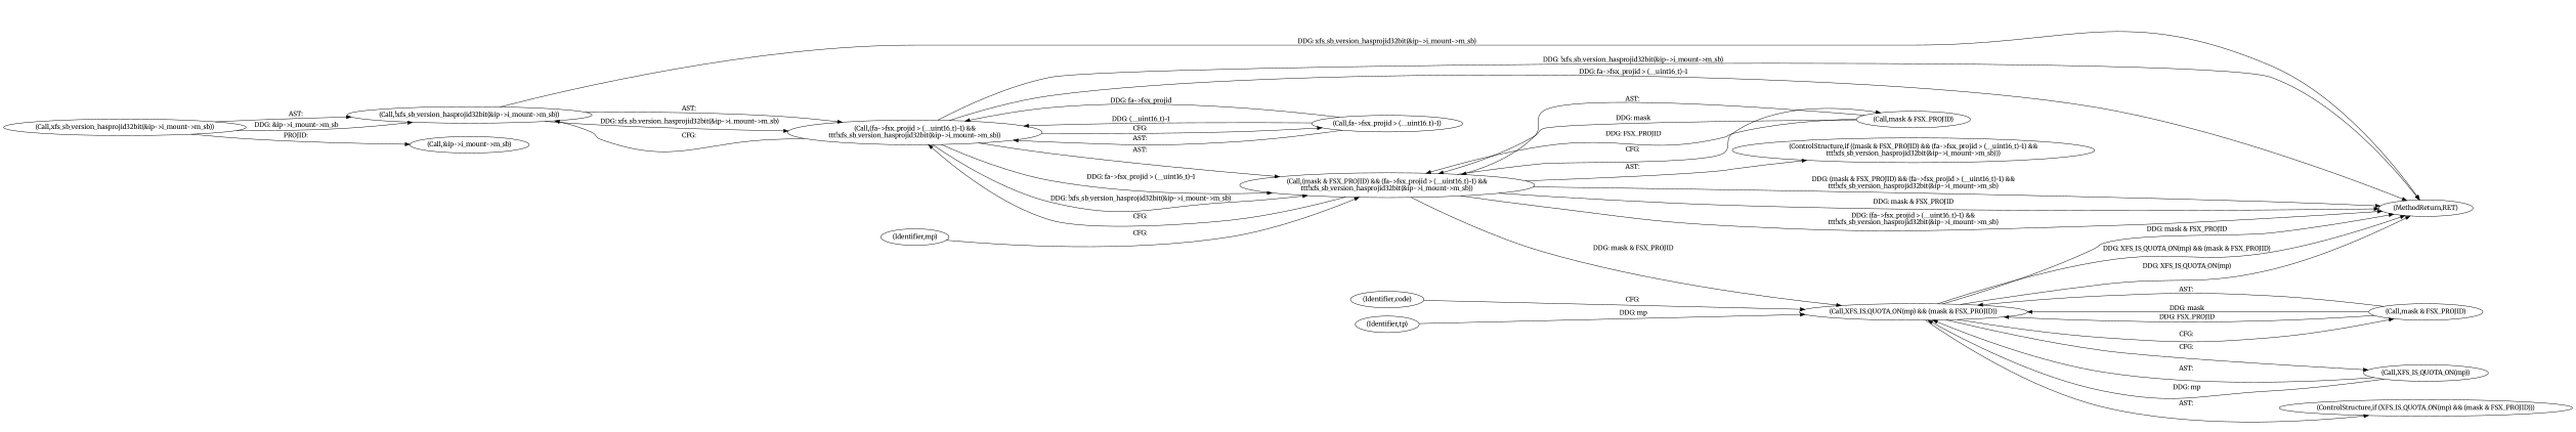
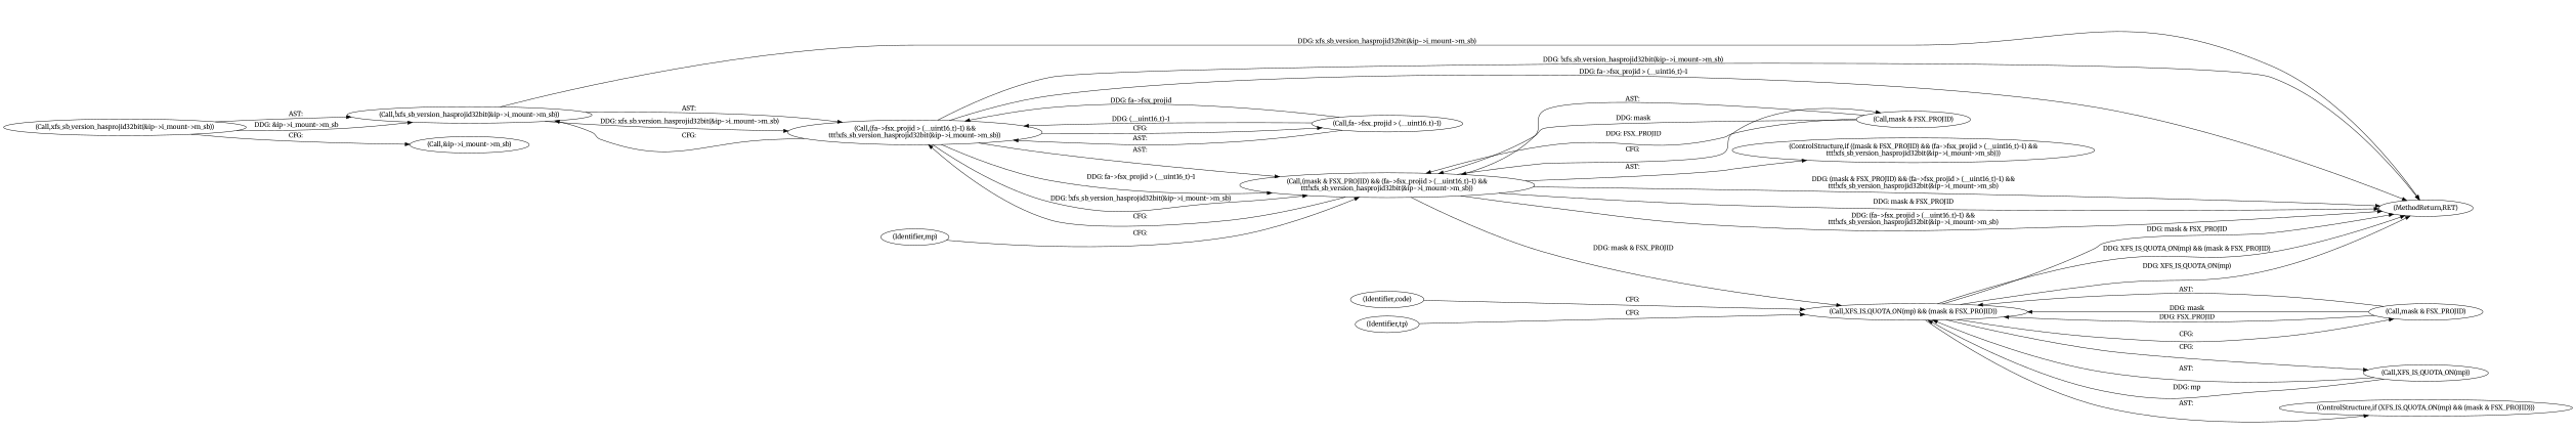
  digraph {
    fontname=Merriweather
    rankdir=LR
    node [fontname=Merriweather]
    edge [fontname=Merriweather]
    n1 [label="(Call,xfs_sb_version_hasprojid32bit(&ip->i_mount->m_sb))"]
    n2 [label="(Call,!xfs_sb_version_hasprojid32bit(&ip->i_mount->m_sb))"]
    n3 [label="(Call,&ip->i_mount->m_sb)"]
    n4 [label="(MethodReturn,RET)"]
    n5 [label="(Call,(fa->fsx_projid > (__uint16_t)-1) &&\n\t\t\t!xfs_sb_version_hasprojid32bit(&ip->i_mount->m_sb))"]
    n6 [label="(Call,(mask & FSX_PROJID) && (fa->fsx_projid > (__uint16_t)-1) &&\n\t\t\t!xfs_sb_version_hasprojid32bit(&ip->i_mount->m_sb))"]
    n7 [label="(Call,fa->fsx_projid > (__uint16_t)-1)"]
    n8 [label="(Call,XFS_IS_QUOTA_ON(mp) && (mask & FSX_PROJID))"]
    n9 [label="(Call,mask & FSX_PROJID)"]
    n10 [label="(ControlStructure,if ((mask & FSX_PROJID) && (fa->fsx_projid > (__uint16_t)-1) &&\n\t\t\t!xfs_sb_version_hasprojid32bit(&ip->i_mount->m_sb)))"]
    n11 [label="(ControlStructure,if (XFS_IS_QUOTA_ON(mp) && (mask & FSX_PROJID)))"]
    n12 [label="(Call,mask & FSX_PROJID)"]
    n13 [label="(Call,XFS_IS_QUOTA_ON(mp))"]
    n14 [label="(Identifier,mp)"]
    n15 [label="(Identifier,code)"]
    n16 [label="(Identifier,tp)"]
    n1 -> n2 [label="AST: "]
    n1 -> n2 [label="DDG: &ip->i_mount->m_sb"]
-   n1 -> n3 [label="PROJID: "]
+   n1 -> n3 [label="CFG: "]
    n2 -> n4 [label="DDG: xfs_sb_version_hasprojid32bit(&ip->i_mount->m_sb)"]
    n2 -> n5 [label="AST: "]
    n2 -> n5 [label="DDG: xfs_sb_version_hasprojid32bit(&ip->i_mount->m_sb)"]
    n5 -> n2 [label="CFG: "]
    n5 -> n4 [label="DDG: !xfs_sb_version_hasprojid32bit(&ip->i_mount->m_sb)"]
    n5 -> n4 [label="DDG: fa->fsx_projid > (__uint16_t)-1"]
    n5 -> n6 [label="AST: "]
    n5 -> n6 [label="DDG: fa->fsx_projid > (__uint16_t)-1"]
    n5 -> n6 [label="DDG: !xfs_sb_version_hasprojid32bit(&ip->i_mount->m_sb)"]
    n5 -> n7 [label="CFG: "]
    n6 -> n4 [label="DDG: (mask & FSX_PROJID) && (fa->fsx_projid > (__uint16_t)-1) &&\n\t\t\t!xfs_sb_version_hasprojid32bit(&ip->i_mount->m_sb)"]
    n6 -> n4 [label="DDG: mask & FSX_PROJID"]
    n6 -> n4 [label="DDG: (fa->fsx_projid > (__uint16_t)-1) &&\n\t\t\t!xfs_sb_version_hasprojid32bit(&ip->i_mount->m_sb)"]
    n6 -> n5 [label="CFG: "]
    n6 -> n8 [label="DDG: mask & FSX_PROJID"]
    n6 -> n9 [label="CFG: "]
    n6 -> n10 [label="AST: "]
    n7 -> n5 [label="AST: "]
    n7 -> n5 [label="DDG: fa->fsx_projid"]
    n7 -> n5 [label="DDG: (__uint16_t)-1"]
    n8 -> n4 [label="DDG: mask & FSX_PROJID"]
    n8 -> n4 [label="DDG: XFS_IS_QUOTA_ON(mp) && (mask & FSX_PROJID)"]
    n8 -> n4 [label="DDG: XFS_IS_QUOTA_ON(mp)"]
    n8 -> n11 [label="AST: "]
    n8 -> n12 [label="CFG: "]
    n8 -> n13 [label="CFG: "]
    n9 -> n6 [label="AST: "]
    n9 -> n6 [label="DDG: mask"]
    n9 -> n6 [label="DDG: FSX_PROJID"]
    n12 -> n8 [label="AST: "]
    n12 -> n8 [label="DDG: mask"]
    n12 -> n8 [label="DDG: FSX_PROJID"]
    n13 -> n8 [label="AST: "]
    n13 -> n8 [label="DDG: mp"]
    n14 -> n6 [label="CFG: "]
    n15 -> n8 [label="CFG: "]
-   n16 -> n8 [label="DDG: mp"]
+   n16 -> n8 [label="CFG: "]
  }
